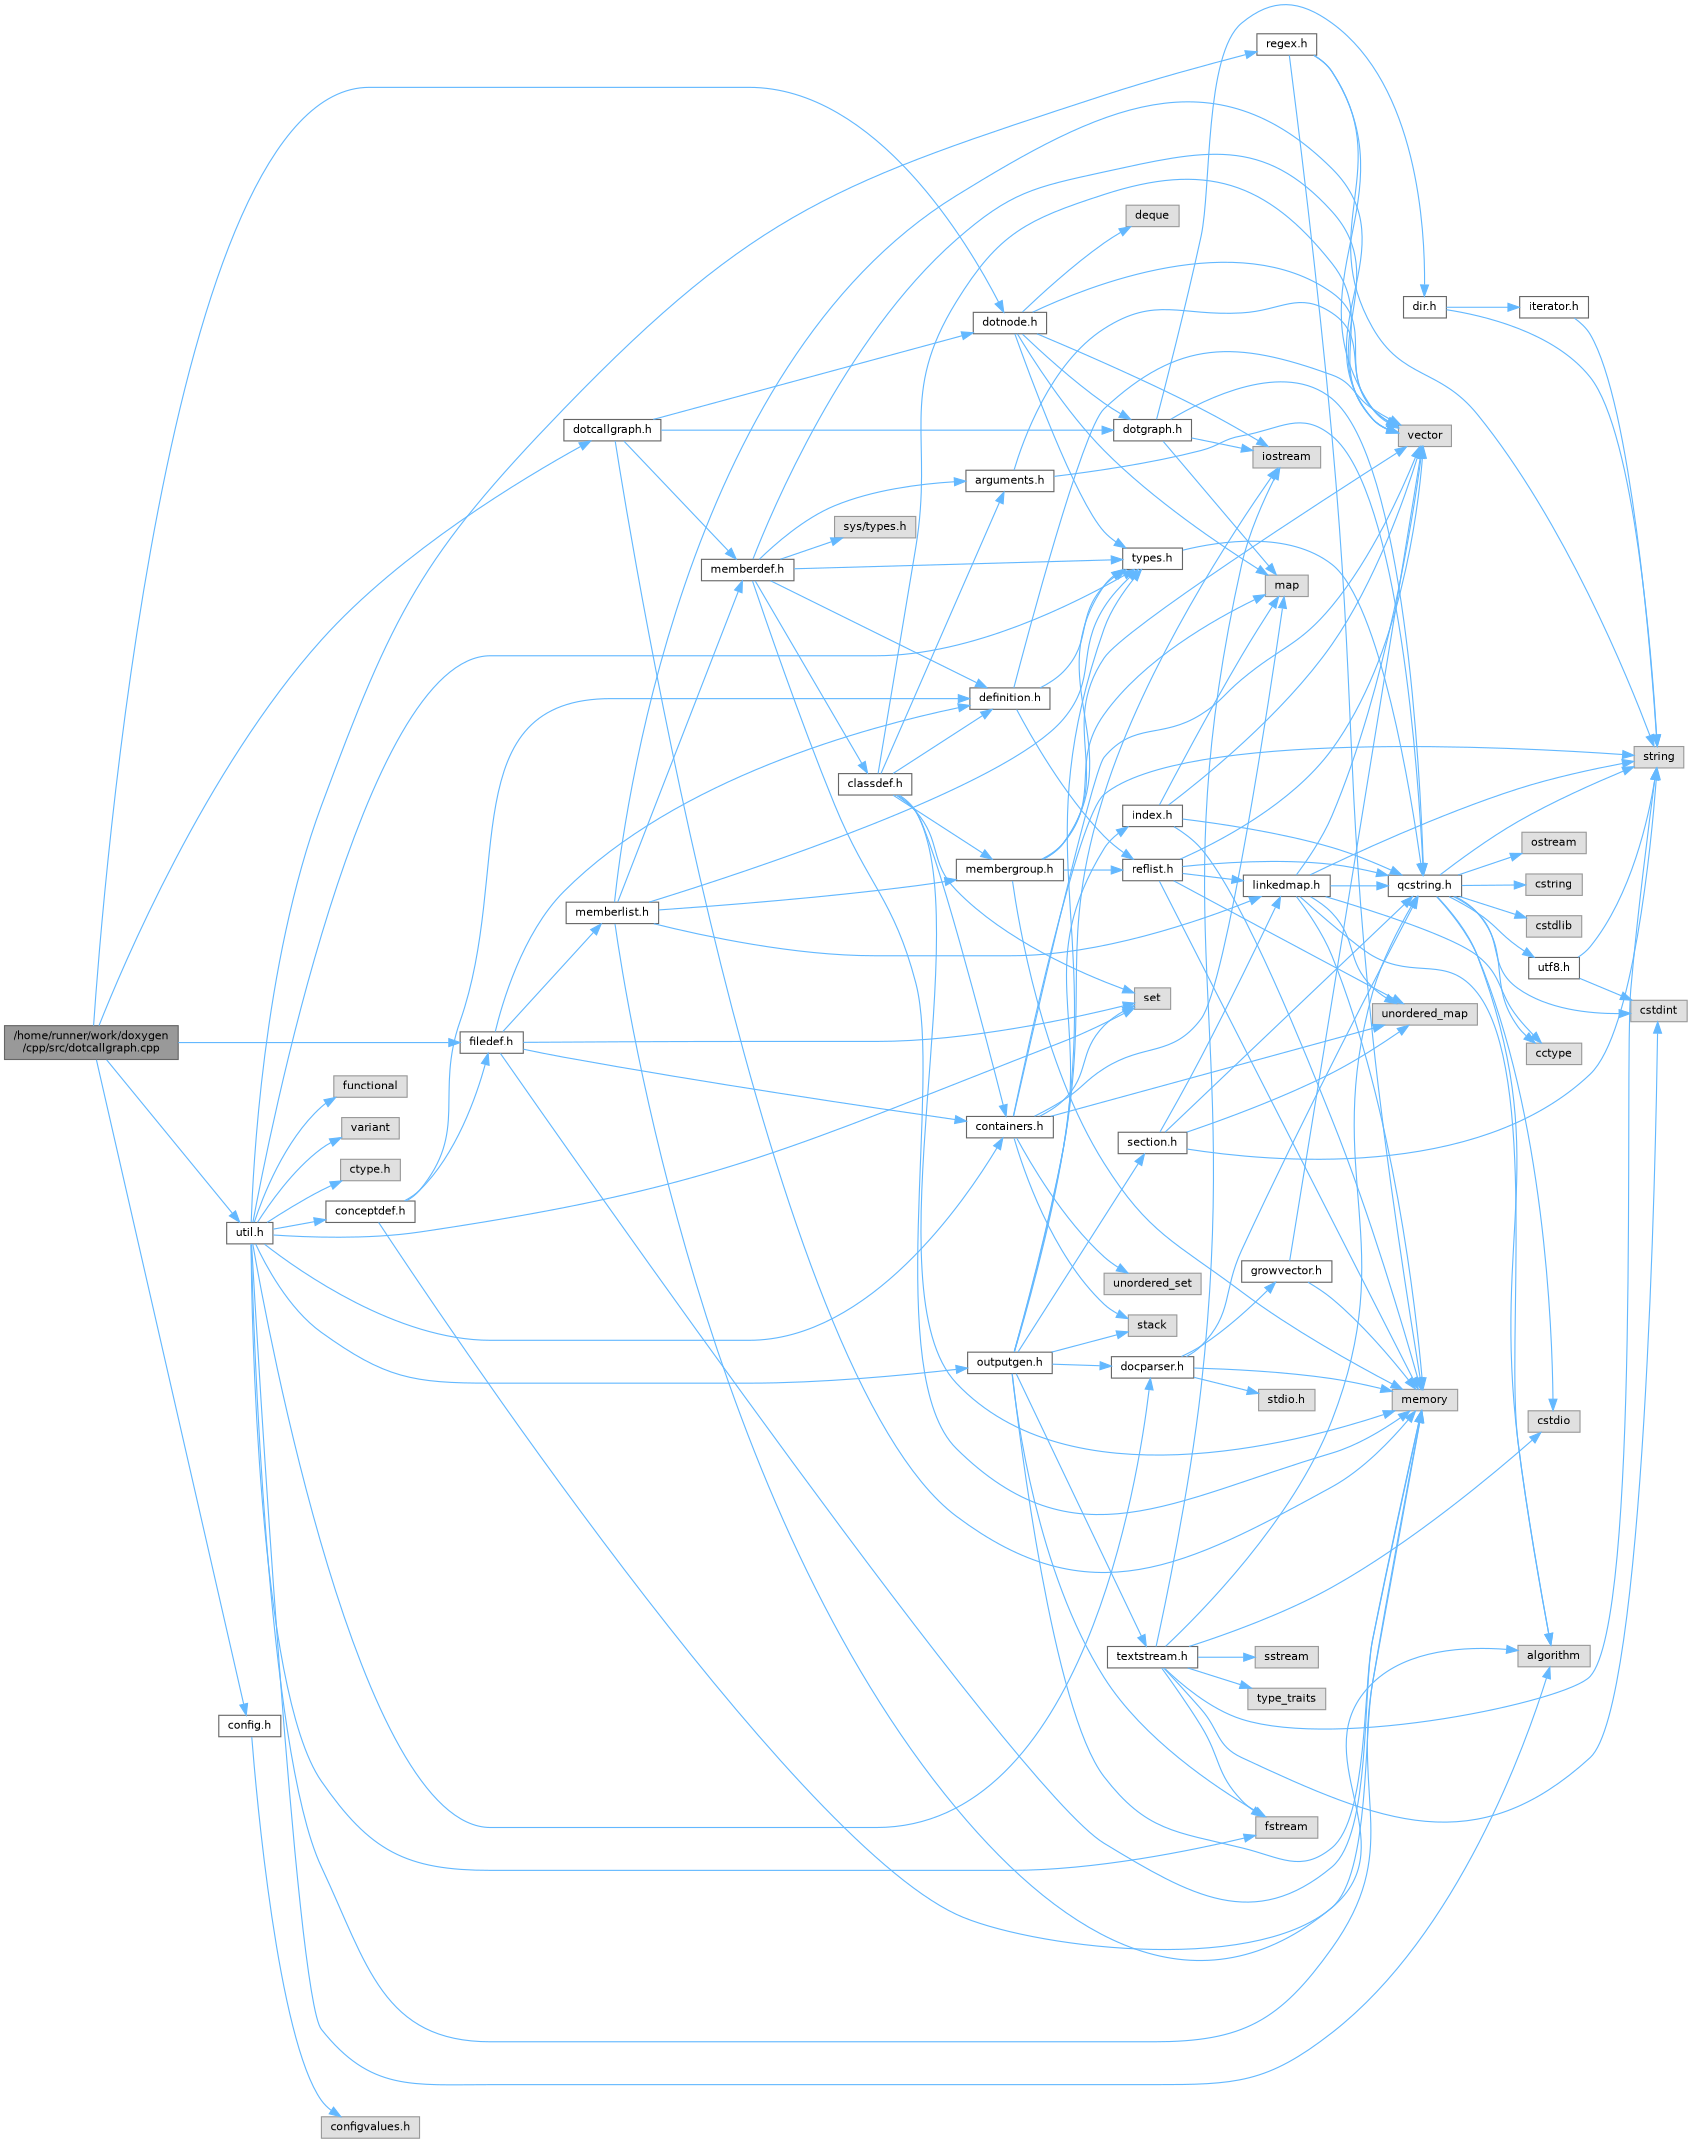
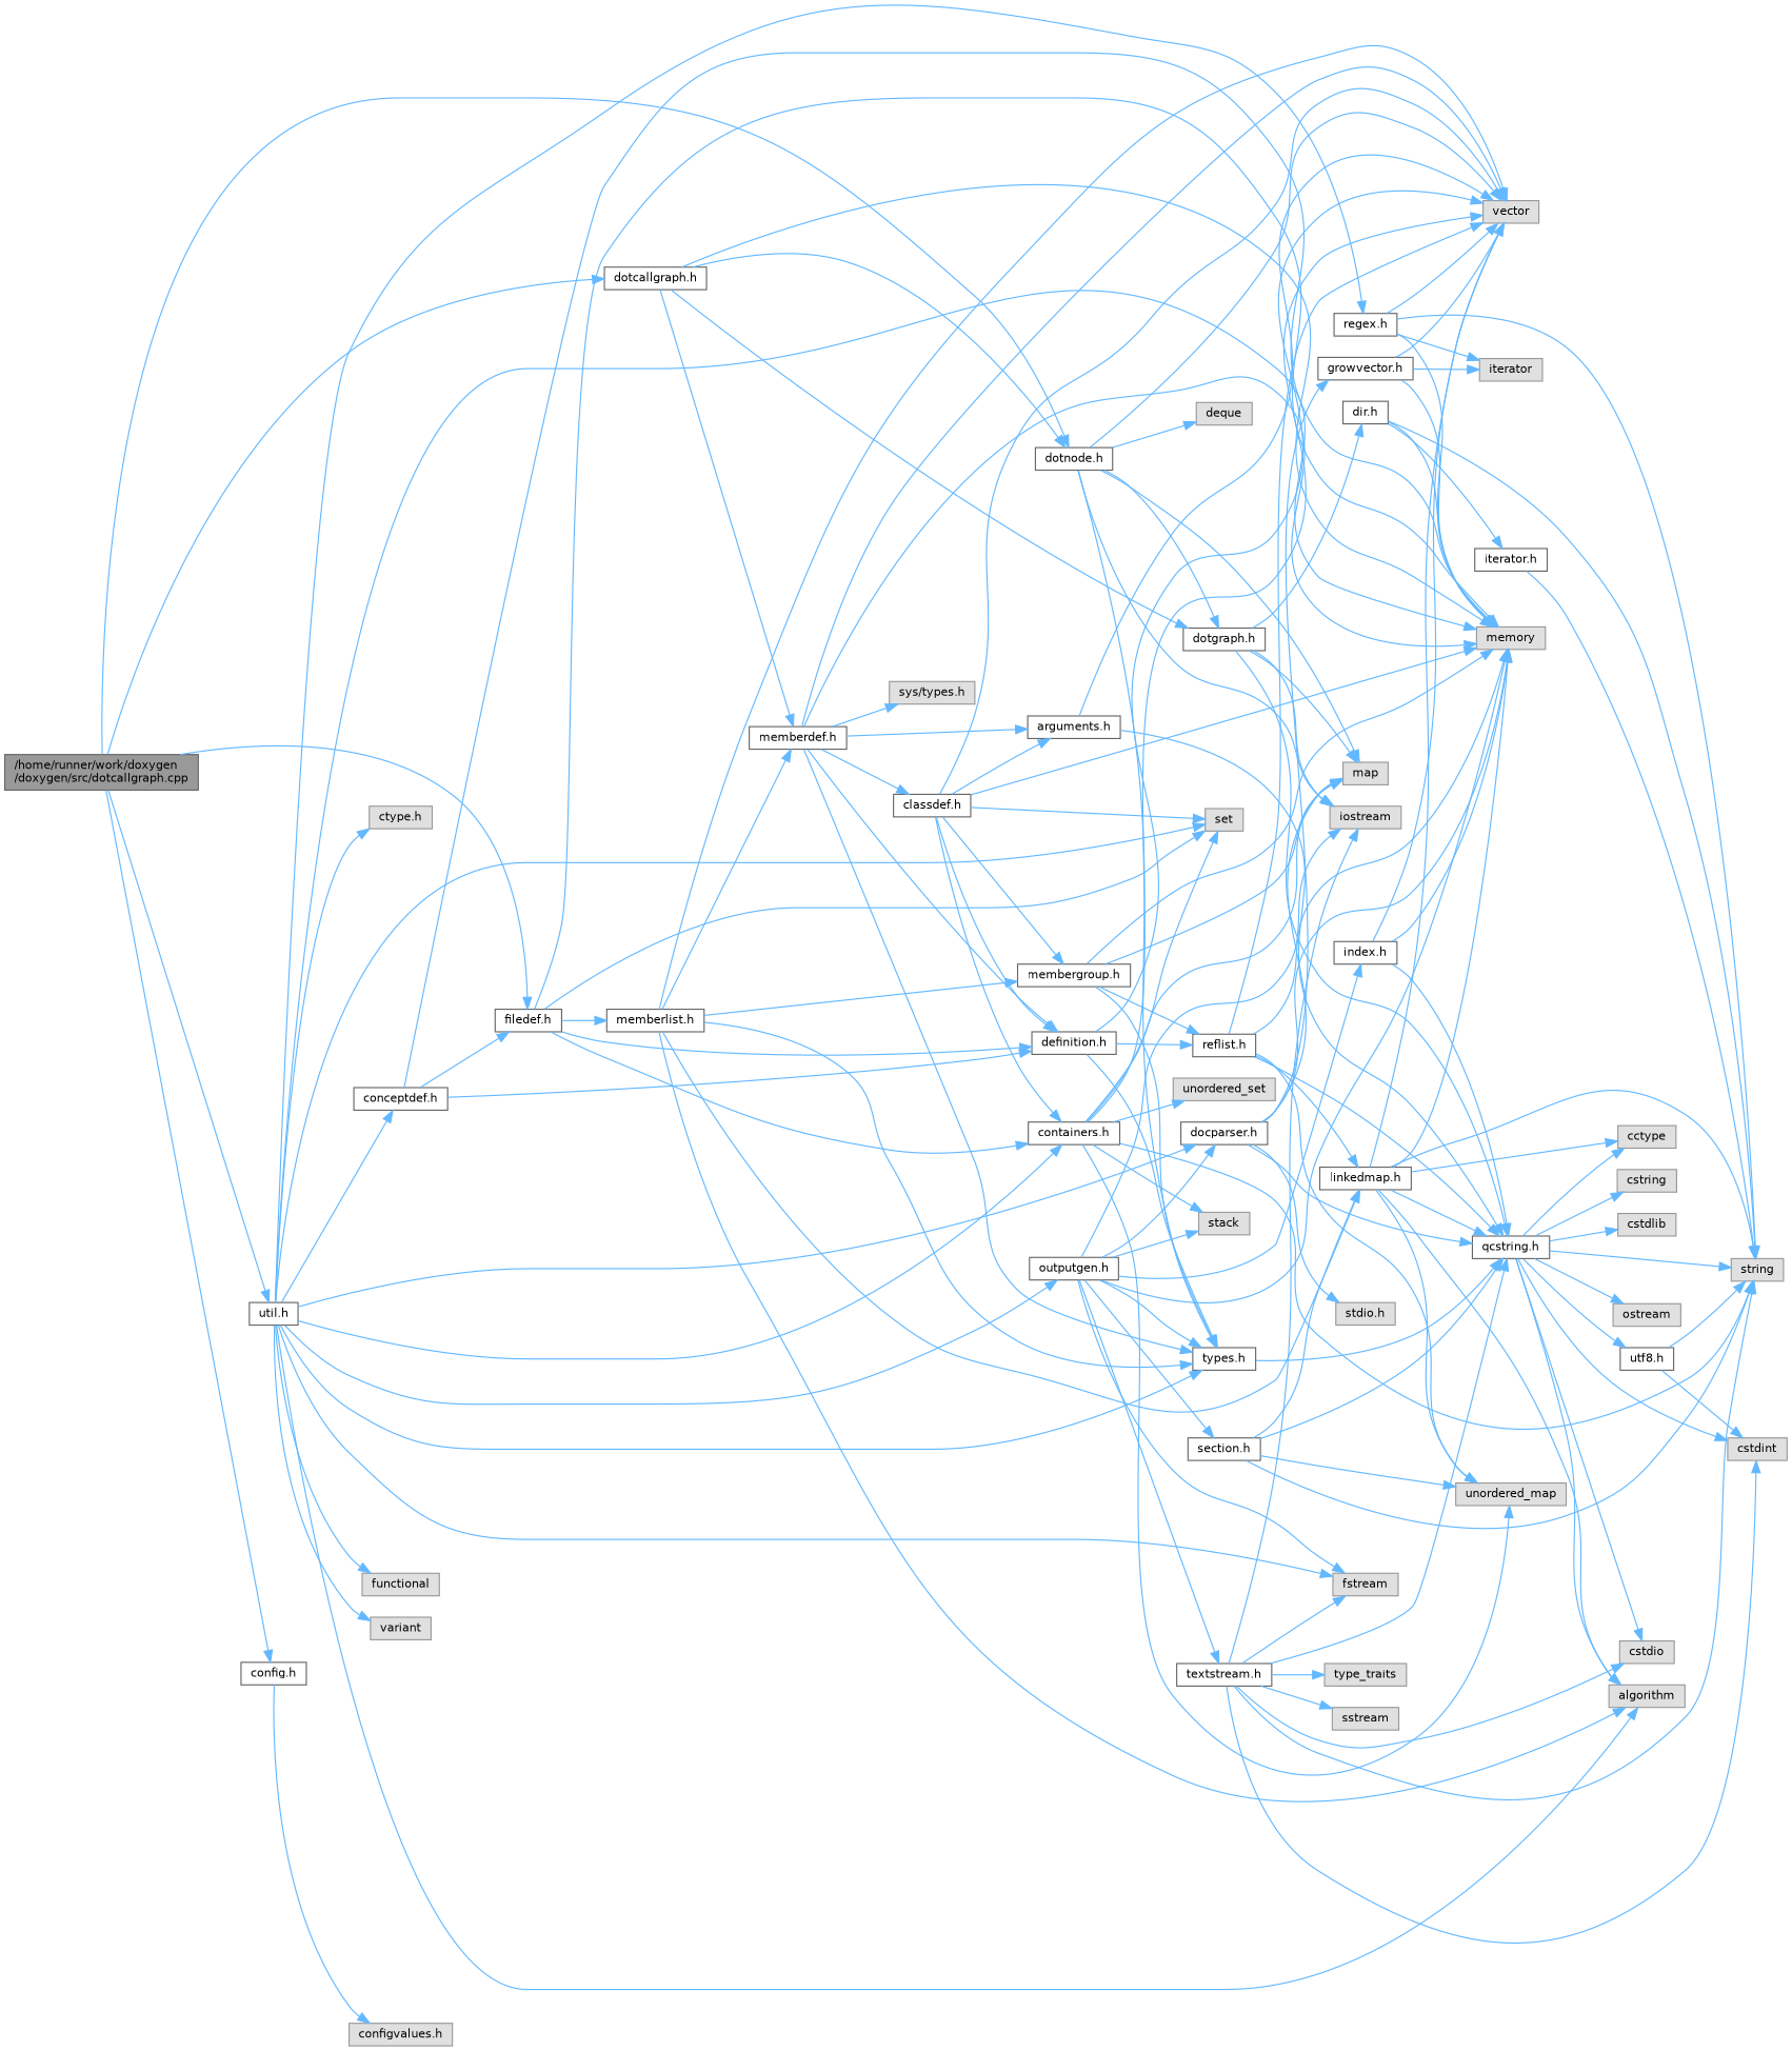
  digraph {
    rankdir=LR
    node [color=grey40 fillcolor=white fontname=Helvetica fontsize=10 shape=box style=filled]
    edge [color=steelblue1 fontname=Helvetica fontsize=10 labelfontname=Helvetica labelfontsize=10 style=solid]
-   n1 [color=gray40 fillcolor=grey60 fontcolor=black height=0.2 label="/home/runner/work/doxygen\l/cpp/src/dotcallgraph.cpp" width=0.4]
+   n1 [color=gray40 fillcolor=grey60 fontcolor=black height=0.2 label="/home/runner/work/doxygen\l/doxygen/src/dotcallgraph.cpp" width=0.4]
    n2 [height=0.2 label="dotcallgraph.h" width=0.4]
    n3 [height=0.2 label="dotnode.h" width=0.4]
    n4 [height=0.2 label="config.h" width=0.4]
    n5 [height=0.2 label="util.h" width=0.4]
    n6 [height=0.2 label="filedef.h" width=0.4]
    n7 [color=grey60 fillcolor="#E0E0E0" height=0.2 label=memory width=0.4]
    n8 [height=0.2 label="dotgraph.h" width=0.4]
    n9 [height=0.2 label="memberdef.h" width=0.4]
    n10 [color=grey60 fillcolor="#E0E0E0" height=0.2 label=vector width=0.4]
    n11 [color=grey60 fillcolor="#E0E0E0" height=0.2 label=map width=0.4]
    n12 [color=grey60 fillcolor="#E0E0E0" height=0.2 label=deque width=0.4]
    n13 [color=grey60 fillcolor="#E0E0E0" height=0.2 label=iostream width=0.4]
    n14 [height=0.2 label="types.h" width=0.4]
    n15 [height=0.2 label="memberlist.h" width=0.4]
    n16 [color=grey60 fillcolor="#E0E0E0" height=0.2 label=algorithm width=0.4]
    n17 [height=0.2 label="linkedmap.h" width=0.4]
    n18 [height=0.2 label="membergroup.h" width=0.4]
    n19 [color=grey60 fillcolor="#E0E0E0" height=0.2 label="configvalues.h" width=0.4]
    n20 [color=grey60 fillcolor="#E0E0E0" height=0.2 label=set width=0.4]
    n21 [height=0.2 label="containers.h" width=0.4]
    n22 [color=grey60 fillcolor="#E0E0E0" height=0.2 label=functional width=0.4]
    n23 [color=grey60 fillcolor="#E0E0E0" height=0.2 label=fstream width=0.4]
    n24 [color=grey60 fillcolor="#E0E0E0" height=0.2 label=variant width=0.4]
    n25 [color=grey60 fillcolor="#E0E0E0" height=0.2 label="ctype.h" width=0.4]
    n26 [height=0.2 label="docparser.h" width=0.4]
    n27 [height=0.2 label="outputgen.h" width=0.4]
    n28 [height=0.2 label="regex.h" width=0.4]
    n29 [height=0.2 label="conceptdef.h" width=0.4]
    n30 [height=0.2 label="qcstring.h" width=0.4]
    n31 [height=0.2 label="dir.h" width=0.4]
    n32 [color=grey60 fillcolor="#E0E0E0" height=0.2 label="sys/types.h" width=0.4]
    n33 [height=0.2 label="definition.h" width=0.4]
    n34 [height=0.2 label="arguments.h" width=0.4]
    n35 [height=0.2 label="classdef.h" width=0.4]
    n36 [color=grey60 fillcolor="#E0E0E0" height=0.2 label=string width=0.4]
    n37 [color=grey60 fillcolor="#E0E0E0" height=0.2 label=cctype width=0.4]
    n38 [color=grey60 fillcolor="#E0E0E0" height=0.2 label=cstring width=0.4]
    n39 [color=grey60 fillcolor="#E0E0E0" height=0.2 label=cstdio width=0.4]
    n40 [color=grey60 fillcolor="#E0E0E0" height=0.2 label=cstdlib width=0.4]
    n41 [color=grey60 fillcolor="#E0E0E0" height=0.2 label=cstdint width=0.4]
    n42 [color=grey60 fillcolor="#E0E0E0" height=0.2 label=ostream width=0.4]
    n43 [height=0.2 label="utf8.h" width=0.4]
    n44 [height=0.2 label="iterator.h" width=0.4]
    n45 [height=0.2 label="reflist.h" width=0.4]
    n46 [color=grey60 fillcolor="#E0E0E0" height=0.2 label=unordered_map width=0.4]
    n47 [color=grey60 fillcolor="#E0E0E0" height=0.2 label=unordered_set width=0.4]
    n48 [color=grey60 fillcolor="#E0E0E0" height=0.2 label=stack width=0.4]
    n49 [color=grey60 fillcolor="#E0E0E0" height=0.2 label="stdio.h" width=0.4]
    n50 [height=0.2 label="growvector.h" width=0.4]
    n51 [height=0.2 label="index.h" width=0.4]
    n52 [height=0.2 label="section.h" width=0.4]
    n53 [height=0.2 label="textstream.h" width=0.4]
+   n54 [color=grey60 fillcolor="#E0E0E0" height=0.2 label=iterator width=0.4]
    n55 [color=grey60 fillcolor="#E0E0E0" height=0.2 label=sstream width=0.4]
    n56 [color=grey60 fillcolor="#E0E0E0" height=0.2 label=type_traits width=0.4]
    n1 -> n2
    n1 -> n3
    n1 -> n4
    n1 -> n5
    n1 -> n6
    n2 -> n3
    n2 -> n7
    n2 -> n8
    n2 -> n9
    n3 -> n8
    n3 -> n10
    n3 -> n11
    n3 -> n12
    n3 -> n13
    n3 -> n14
    n4 -> n19
    n5 -> n7
    n5 -> n14
    n5 -> n16
    n5 -> n20
    n5 -> n21
    n5 -> n22
    n5 -> n23
    n5 -> n24
    n5 -> n25
    n5 -> n26
    n5 -> n27
    n5 -> n28
    n5 -> n29
    n6 -> n7
    n6 -> n15
    n6 -> n20
    n6 -> n21
    n6 -> n33
    n8 -> n11
    n8 -> n13
    n8 -> n30
    n8 -> n31
    n9 -> n7
    n9 -> n10
    n9 -> n14
    n9 -> n32
    n9 -> n33
    n9 -> n34
    n9 -> n35
    n14 -> n30
    n15 -> n9
    n15 -> n10
    n15 -> n14
    n15 -> n16
    n15 -> n17
    n15 -> n18
    n17 -> n7
    n17 -> n10
    n17 -> n16
    n17 -> n30
    n17 -> n36
    n17 -> n37
    n17 -> n46
    n18 -> n7
-   n18 -> n10
    n18 -> n11
    n18 -> n14
    n18 -> n45
    n21 -> n10
    n21 -> n11
    n21 -> n20
    n21 -> n36
    n21 -> n46
    n21 -> n47
    n21 -> n48
    n26 -> n7
    n26 -> n30
    n26 -> n49
    n26 -> n50
    n27 -> n7
    n27 -> n13
    n27 -> n14
    n27 -> n23
    n27 -> n26
    n27 -> n48
    n27 -> n51
    n27 -> n52
    n27 -> n53
    n28 -> n7
    n28 -> n10
    n28 -> n36
+   n28 -> n54
    n29 -> n6
    n29 -> n7
    n29 -> n33
    n30 -> n16
    n30 -> n36
    n30 -> n37
    n30 -> n38
    n30 -> n39
    n30 -> n40
    n30 -> n41
    n30 -> n42
    n30 -> n43
+   n31 -> n7
    n31 -> n36
    n31 -> n44
    n33 -> n10
    n33 -> n14
    n33 -> n45
    n34 -> n10
    n34 -> n30
    n35 -> n7
    n35 -> n10
    n35 -> n18
    n35 -> n20
    n35 -> n21
    n35 -> n33
    n35 -> n34
    n43 -> n36
    n43 -> n41
    n44 -> n36
    n45 -> n7
    n45 -> n10
    n45 -> n17
    n45 -> n30
    n45 -> n46
    n50 -> n7
    n50 -> n10
+   n50 -> n54
    n51 -> n7
    n51 -> n10
-   n51 -> n11
+   n26 -> n11
    n51 -> n30
    n52 -> n17
    n52 -> n30
    n52 -> n36
    n52 -> n46
    n53 -> n13
    n53 -> n23
    n53 -> n30
    n53 -> n36
    n53 -> n39
    n53 -> n41
    n53 -> n55
    n53 -> n56
  }
